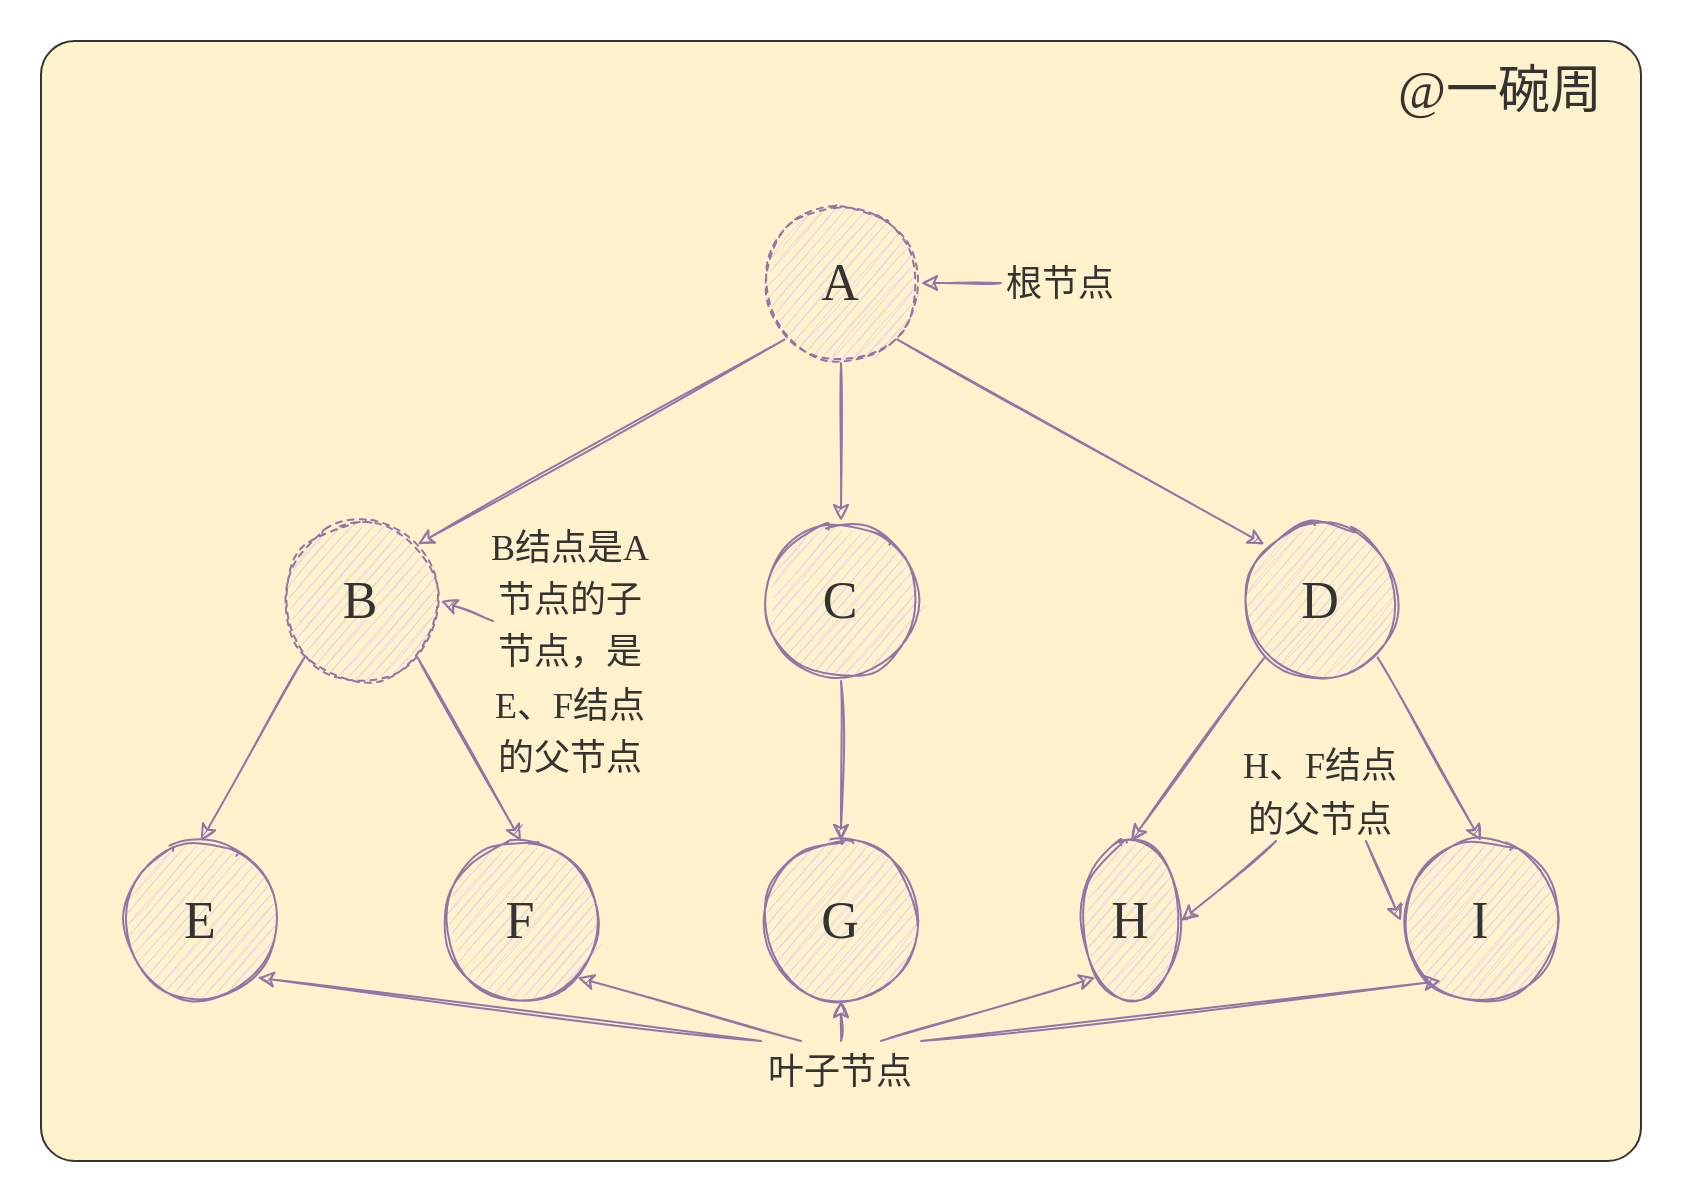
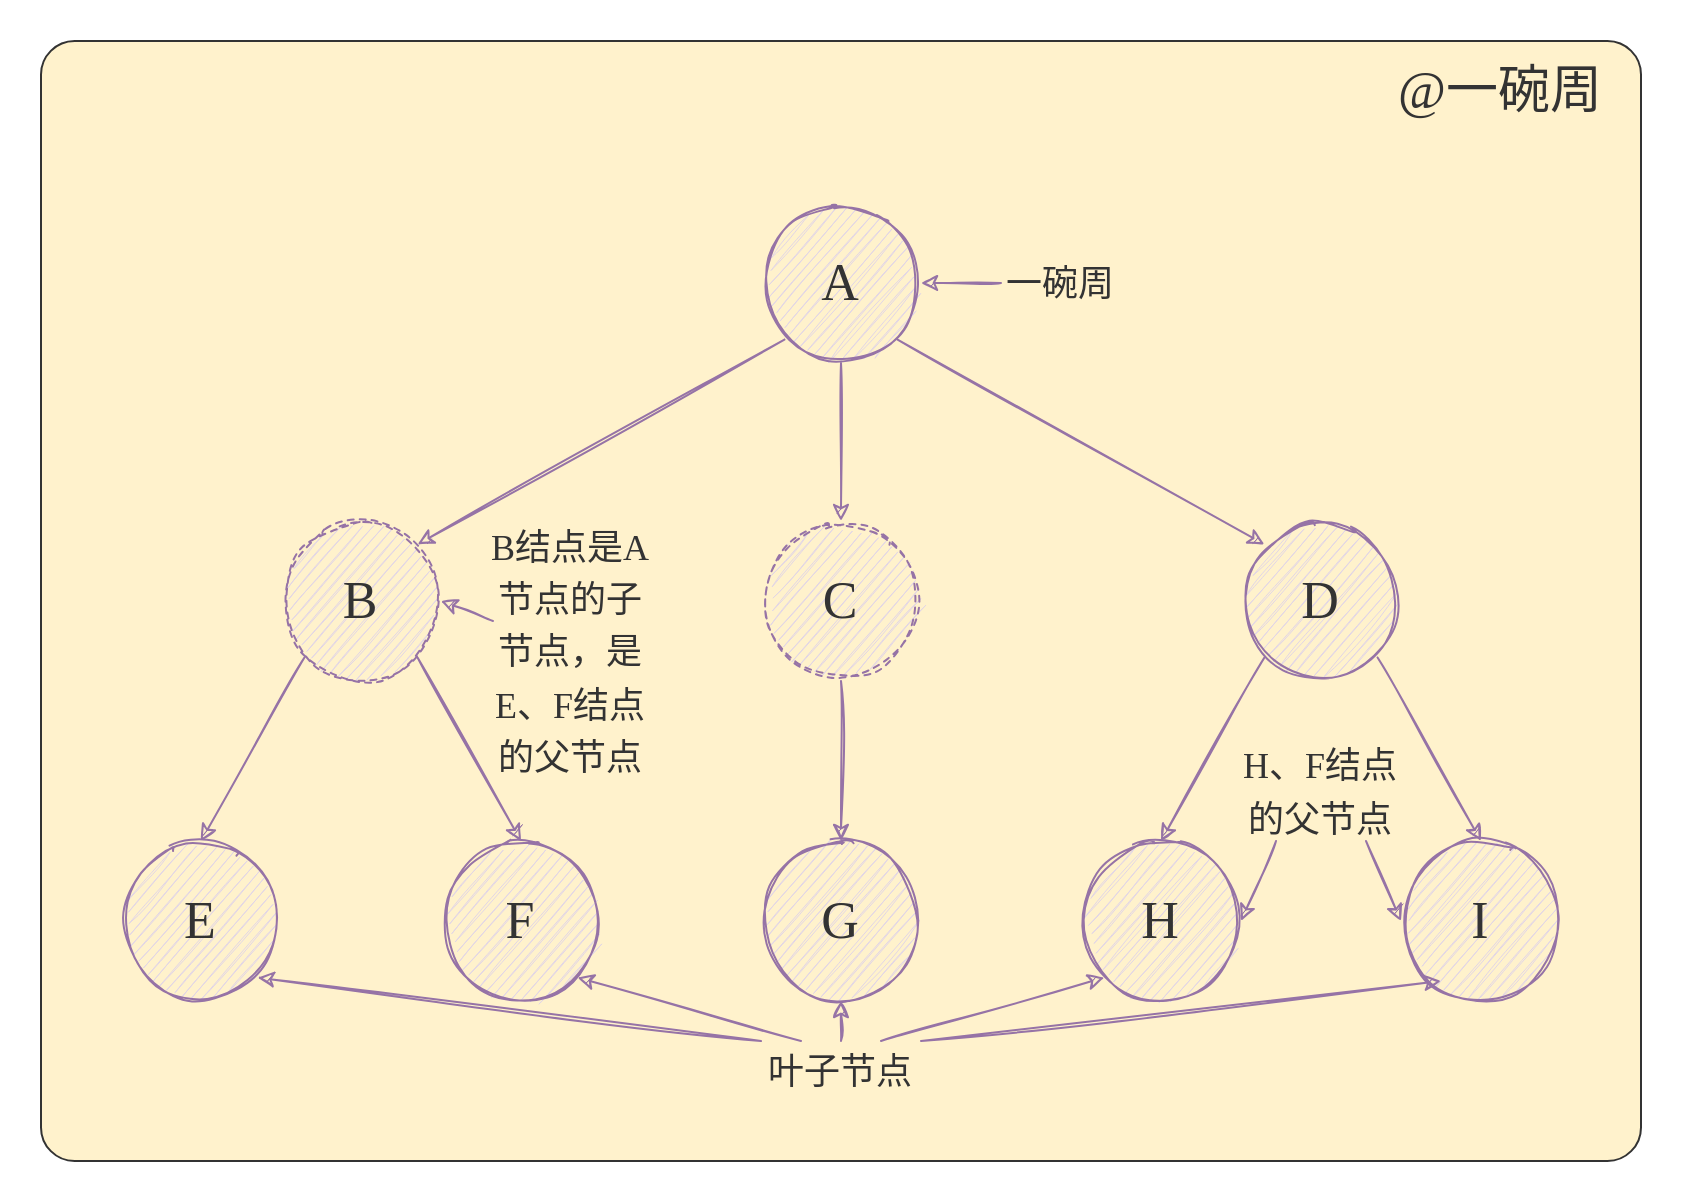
  <mxCell id="0" />
  <mxCell id="1" parent="0" />
  <mxCell id="2" value="" style="rounded=1;whiteSpace=wrap;html=1;sketch=0;fillStyle=auto;fontFamily=Comic Sans MS;fontSize=26;strokeColor=#333333;fillColor=#fff2cc;arcSize=3;" parent="1" vertex="1"><mxGeometry x="20" y="20" width="800" height="560" as="geometry" /></mxCell>
  <mxCell id="3" style="edgeStyle=orthogonalEdgeStyle;rounded=0;orthogonalLoop=1;jettySize=auto;html=1;exitX=0.5;exitY=1;exitDx=0;exitDy=0;fillColor=#e1d5e7;strokeColor=#9673a6;sketch=1;" parent="1" source="6" target="11" edge="1"><mxGeometry relative="1" as="geometry" /></mxCell>
  <mxCell id="4" style="rounded=0;sketch=1;orthogonalLoop=1;jettySize=auto;html=1;exitX=0;exitY=1;exitDx=0;exitDy=0;entryX=1;entryY=0;entryDx=0;entryDy=0;strokeColor=#9673A6;" parent="1" source="6" target="9" edge="1"><mxGeometry relative="1" as="geometry" /></mxCell>
  <mxCell id="5" style="edgeStyle=none;rounded=0;sketch=1;orthogonalLoop=1;jettySize=auto;html=1;exitX=1;exitY=1;exitDx=0;exitDy=0;entryX=0;entryY=0;entryDx=0;entryDy=0;strokeColor=#9673A6;" parent="1" source="6" target="14" edge="1"><mxGeometry relative="1" as="geometry" /></mxCell>
- <mxCell id="6" value="&lt;font style=&quot;font-size: 26px&quot; face=&quot;Comic Sans MS&quot; color=&quot;#333333&quot;&gt;A&lt;/font&gt;" style="ellipse;whiteSpace=wrap;html=1;fillColor=#e1d5e7;strokeColor=#9673a6;sketch=1;fillStyle=auto;dashed=1;" parent="1" vertex="1"><mxGeometry x="380" y="101" width="80" height="80" as="geometry" /></mxCell>
+ <mxCell id="6" value="&lt;font style=&quot;font-size: 26px&quot; face=&quot;Comic Sans MS&quot; color=&quot;#333333&quot;&gt;A&lt;/font&gt;" style="ellipse;whiteSpace=wrap;html=1;fillColor=#e1d5e7;strokeColor=#9673a6;sketch=1;fillStyle=auto;" parent="1" vertex="1"><mxGeometry x="380" y="101" width="80" height="80" as="geometry" /></mxCell>
  <mxCell id="7" style="edgeStyle=none;rounded=0;sketch=1;orthogonalLoop=1;jettySize=auto;html=1;exitX=1;exitY=1;exitDx=0;exitDy=0;strokeColor=#9673A6;entryX=0.5;entryY=0;entryDx=0;entryDy=0;" parent="1" source="9" target="16" edge="1"><mxGeometry relative="1" as="geometry" /></mxCell>
  <mxCell id="8" style="edgeStyle=none;rounded=0;sketch=1;orthogonalLoop=1;jettySize=auto;html=1;exitX=0;exitY=1;exitDx=0;exitDy=0;entryX=0.5;entryY=0;entryDx=0;entryDy=0;strokeColor=#9673A6;" parent="1" source="9" target="15" edge="1"><mxGeometry relative="1" as="geometry" /></mxCell>
  <mxCell id="9" value="&lt;span style=&quot;color: rgb(51 , 51 , 51) ; font-family: &amp;#34;comic sans ms&amp;#34; ; font-size: 26px&quot;&gt;B&lt;/span&gt;" style="ellipse;whiteSpace=wrap;html=1;fillColor=#e1d5e7;strokeColor=#9673a6;sketch=1;fillStyle=auto;dashed=1;" parent="1" vertex="1"><mxGeometry x="140" y="260" width="80" height="80" as="geometry" /></mxCell>
  <mxCell id="10" style="edgeStyle=none;rounded=0;sketch=1;orthogonalLoop=1;jettySize=auto;html=1;exitX=0.5;exitY=1;exitDx=0;exitDy=0;strokeColor=#9673A6;" parent="1" source="11" target="17" edge="1"><mxGeometry relative="1" as="geometry" /></mxCell>
- <mxCell id="11" value="&lt;span style=&quot;color: rgb(51 , 51 , 51) ; font-family: &amp;#34;comic sans ms&amp;#34; ; font-size: 26px&quot;&gt;C&lt;/span&gt;" style="ellipse;whiteSpace=wrap;html=1;fillColor=#e1d5e7;strokeColor=#9673a6;sketch=1;fillStyle=auto;" parent="1" vertex="1"><mxGeometry x="380" y="260" width="80" height="80" as="geometry" /></mxCell>
+ <mxCell id="11" value="&lt;span style=&quot;color: rgb(51 , 51 , 51) ; font-family: &amp;#34;comic sans ms&amp;#34; ; font-size: 26px&quot;&gt;C&lt;/span&gt;" style="ellipse;whiteSpace=wrap;html=1;fillColor=#e1d5e7;strokeColor=#9673a6;sketch=1;fillStyle=auto;dashed=1;" parent="1" vertex="1"><mxGeometry x="380" y="260" width="80" height="80" as="geometry" /></mxCell>
  <mxCell id="12" style="edgeStyle=none;rounded=0;sketch=1;orthogonalLoop=1;jettySize=auto;html=1;exitX=0;exitY=1;exitDx=0;exitDy=0;entryX=0.5;entryY=0;entryDx=0;entryDy=0;strokeColor=#9673A6;" parent="1" source="14" target="18" edge="1"><mxGeometry relative="1" as="geometry" /></mxCell>
  <mxCell id="13" style="edgeStyle=none;rounded=0;sketch=1;orthogonalLoop=1;jettySize=auto;html=1;exitX=1;exitY=1;exitDx=0;exitDy=0;entryX=0.5;entryY=0;entryDx=0;entryDy=0;strokeColor=#9673A6;" parent="1" source="14" target="19" edge="1"><mxGeometry relative="1" as="geometry" /></mxCell>
  <mxCell id="14" value="&lt;span style=&quot;color: rgb(51 , 51 , 51) ; font-family: &amp;#34;comic sans ms&amp;#34; ; font-size: 26px&quot;&gt;D&lt;/span&gt;" style="ellipse;whiteSpace=wrap;html=1;fillColor=#e1d5e7;strokeColor=#9673a6;sketch=1;fillStyle=auto;" parent="1" vertex="1"><mxGeometry x="620" y="260" width="80" height="80" as="geometry" /></mxCell>
  <mxCell id="15" value="&lt;span style=&quot;color: rgb(51 , 51 , 51) ; font-family: &amp;#34;comic sans ms&amp;#34; ; font-size: 26px&quot;&gt;E&lt;/span&gt;" style="ellipse;whiteSpace=wrap;html=1;fillColor=#e1d5e7;strokeColor=#9673a6;sketch=1;fillStyle=auto;" parent="1" vertex="1"><mxGeometry x="60" y="420" width="80" height="80" as="geometry" /></mxCell>
  <mxCell id="16" value="&lt;span style=&quot;color: rgb(51 , 51 , 51) ; font-family: &amp;#34;comic sans ms&amp;#34; ; font-size: 26px&quot;&gt;F&lt;/span&gt;" style="ellipse;whiteSpace=wrap;html=1;fillColor=#e1d5e7;strokeColor=#9673a6;sketch=1;fillStyle=auto;" parent="1" vertex="1"><mxGeometry x="220" y="420" width="80" height="80" as="geometry" /></mxCell>
  <mxCell id="17" value="&lt;span style=&quot;color: rgb(51 , 51 , 51) ; font-family: &amp;#34;comic sans ms&amp;#34; ; font-size: 26px&quot;&gt;G&lt;/span&gt;" style="ellipse;whiteSpace=wrap;html=1;fillColor=#e1d5e7;strokeColor=#9673a6;sketch=1;fillStyle=auto;" parent="1" vertex="1"><mxGeometry x="380" y="420" width="80" height="80" as="geometry" /></mxCell>
- <mxCell id="18" value="&lt;span style=&quot;color: rgb(51 , 51 , 51) ; font-family: &amp;#34;comic sans ms&amp;#34; ; font-size: 26px&quot;&gt;H&lt;/span&gt;" style="ellipse;whiteSpace=wrap;html=1;fillColor=#e1d5e7;strokeColor=#9673a6;sketch=1;fillStyle=auto;" parent="1" vertex="1"><mxGeometry x="540" y="420" width="50" height="80" as="geometry" /></mxCell>
+ <mxCell id="18" value="&lt;span style=&quot;color: rgb(51 , 51 , 51) ; font-family: &amp;#34;comic sans ms&amp;#34; ; font-size: 26px&quot;&gt;H&lt;/span&gt;" style="ellipse;whiteSpace=wrap;html=1;fillColor=#e1d5e7;strokeColor=#9673a6;sketch=1;fillStyle=auto;" parent="1" vertex="1"><mxGeometry x="540" y="420" width="80" height="80" as="geometry" /></mxCell>
  <mxCell id="19" value="&lt;span style=&quot;color: rgb(51 , 51 , 51) ; font-family: &amp;#34;comic sans ms&amp;#34; ; font-size: 26px&quot;&gt;I&lt;/span&gt;" style="ellipse;whiteSpace=wrap;html=1;fillColor=#e1d5e7;strokeColor=#9673a6;sketch=1;fillStyle=auto;" parent="1" vertex="1"><mxGeometry x="700" y="420" width="80" height="80" as="geometry" /></mxCell>
  <mxCell id="20" value="@一碗周" style="text;html=1;strokeColor=none;fillColor=none;align=center;verticalAlign=middle;whiteSpace=wrap;rounded=0;sketch=1;fillStyle=auto;fontFamily=Comic Sans MS;fontSize=26;fontColor=#333333;" parent="1" vertex="1"><mxGeometry x="690" y="30" width="120" height="30" as="geometry" /></mxCell>
  <mxCell id="21" style="edgeStyle=none;rounded=0;sketch=1;orthogonalLoop=1;jettySize=auto;html=1;exitX=0;exitY=0.5;exitDx=0;exitDy=0;fontFamily=Comic Sans MS;fontSize=18;fontColor=#333333;strokeColor=#9673A6;" edge="1" parent="1" source="22" target="6"><mxGeometry relative="1" as="geometry" /></mxCell>
- <mxCell id="22" value="&lt;font style=&quot;font-size: 18px&quot;&gt;根节点&lt;/font&gt;" style="text;html=1;strokeColor=none;fillColor=none;align=center;verticalAlign=middle;whiteSpace=wrap;rounded=0;sketch=0;fillStyle=auto;fontFamily=Comic Sans MS;fontSize=22;fontColor=#333333;" vertex="1" parent="1"><mxGeometry x="500" y="126" width="60" height="30" as="geometry" /></mxCell>
+ <mxCell id="22" value="&lt;font style=&quot;font-size: 18px&quot;&gt;一碗周&lt;/font&gt;" style="text;html=1;strokeColor=none;fillColor=none;align=center;verticalAlign=middle;whiteSpace=wrap;rounded=0;sketch=0;fillStyle=auto;fontFamily=Comic Sans MS;fontSize=22;fontColor=#333333;" vertex="1" parent="1"><mxGeometry x="500" y="126" width="60" height="30" as="geometry" /></mxCell>
  <mxCell id="23" style="edgeStyle=none;rounded=0;sketch=1;orthogonalLoop=1;jettySize=auto;html=1;entryX=1;entryY=0.5;entryDx=0;entryDy=0;fontFamily=Comic Sans MS;fontSize=18;fontColor=#333333;strokeColor=#9673A6;" edge="1" parent="1" source="24" target="9"><mxGeometry relative="1" as="geometry" /></mxCell>
  <mxCell id="24" value="&lt;font style=&quot;font-size: 18px&quot;&gt;B结点是A节点的子节点，是E、F结点的父节点&lt;/font&gt;" style="text;html=1;strokeColor=none;fillColor=none;align=center;verticalAlign=middle;whiteSpace=wrap;rounded=0;sketch=0;fillStyle=auto;fontFamily=Comic Sans MS;fontSize=22;fontColor=#333333;" vertex="1" parent="1"><mxGeometry x="240" y="310" width="90" height="30" as="geometry" /></mxCell>
  <mxCell id="25" style="edgeStyle=none;rounded=0;sketch=1;orthogonalLoop=1;jettySize=auto;html=1;exitX=0;exitY=0;exitDx=0;exitDy=0;entryX=1;entryY=1;entryDx=0;entryDy=0;fontFamily=Comic Sans MS;fontSize=18;fontColor=#333333;strokeColor=#9673A6;" edge="1" parent="1" source="30" target="15"><mxGeometry relative="1" as="geometry" /></mxCell>
  <mxCell id="26" style="edgeStyle=none;rounded=0;sketch=1;orthogonalLoop=1;jettySize=auto;html=1;exitX=0.25;exitY=0;exitDx=0;exitDy=0;entryX=1;entryY=1;entryDx=0;entryDy=0;fontFamily=Comic Sans MS;fontSize=18;fontColor=#333333;strokeColor=#9673A6;" edge="1" parent="1" source="30" target="16"><mxGeometry relative="1" as="geometry" /></mxCell>
  <mxCell id="27" style="edgeStyle=none;rounded=0;sketch=1;orthogonalLoop=1;jettySize=auto;html=1;exitX=0.5;exitY=0;exitDx=0;exitDy=0;entryX=0.5;entryY=1;entryDx=0;entryDy=0;fontFamily=Comic Sans MS;fontSize=18;fontColor=#333333;strokeColor=#9673A6;" edge="1" parent="1" source="30" target="17"><mxGeometry relative="1" as="geometry" /></mxCell>
  <mxCell id="28" style="edgeStyle=none;rounded=0;sketch=1;orthogonalLoop=1;jettySize=auto;html=1;exitX=0.75;exitY=0;exitDx=0;exitDy=0;entryX=0;entryY=1;entryDx=0;entryDy=0;fontFamily=Comic Sans MS;fontSize=18;fontColor=#333333;strokeColor=#9673A6;" edge="1" parent="1" source="30" target="18"><mxGeometry relative="1" as="geometry" /></mxCell>
  <mxCell id="29" style="edgeStyle=none;rounded=0;sketch=1;orthogonalLoop=1;jettySize=auto;html=1;exitX=1;exitY=0;exitDx=0;exitDy=0;entryX=0.25;entryY=0.875;entryDx=0;entryDy=0;entryPerimeter=0;fontFamily=Comic Sans MS;fontSize=18;fontColor=#333333;strokeColor=#9673A6;" edge="1" parent="1" source="30" target="19"><mxGeometry relative="1" as="geometry" /></mxCell>
  <mxCell id="30" value="&lt;font style=&quot;font-size: 18px&quot;&gt;叶子节点&lt;/font&gt;" style="text;html=1;strokeColor=none;fillColor=none;align=center;verticalAlign=middle;whiteSpace=wrap;rounded=0;sketch=0;fillStyle=auto;fontFamily=Comic Sans MS;fontSize=22;fontColor=#333333;" vertex="1" parent="1"><mxGeometry x="380" y="520" width="80" height="30" as="geometry" /></mxCell>
  <mxCell id="31" style="edgeStyle=none;rounded=0;sketch=1;orthogonalLoop=1;jettySize=auto;html=1;exitX=0.25;exitY=1;exitDx=0;exitDy=0;entryX=1;entryY=0.5;entryDx=0;entryDy=0;fontFamily=Comic Sans MS;fontSize=18;fontColor=#333333;strokeColor=#9673A6;" edge="1" parent="1" source="33" target="18"><mxGeometry relative="1" as="geometry" /></mxCell>
  <mxCell id="32" style="edgeStyle=none;rounded=0;sketch=1;orthogonalLoop=1;jettySize=auto;html=1;exitX=0.75;exitY=1;exitDx=0;exitDy=0;entryX=0;entryY=0.5;entryDx=0;entryDy=0;fontFamily=Comic Sans MS;fontSize=18;fontColor=#333333;strokeColor=#9673A6;" edge="1" parent="1" source="33" target="19"><mxGeometry relative="1" as="geometry" /></mxCell>
  <mxCell id="33" value="&lt;font style=&quot;font-size: 18px&quot;&gt;H、F结点的父节点&lt;/font&gt;" style="text;html=1;strokeColor=none;fillColor=none;align=center;verticalAlign=middle;whiteSpace=wrap;rounded=0;sketch=0;fillStyle=auto;fontFamily=Comic Sans MS;fontSize=22;fontColor=#333333;" vertex="1" parent="1"><mxGeometry x="615" y="370" width="90" height="50" as="geometry" /></mxCell>
  <mxCell id="34" style="edgeStyle=none;rounded=0;sketch=1;orthogonalLoop=1;jettySize=auto;html=1;exitX=0.75;exitY=1;exitDx=0;exitDy=0;fontFamily=Comic Sans MS;fontSize=18;fontColor=#333333;strokeColor=#9673A6;" edge="1" parent="1" source="33" target="33"><mxGeometry relative="1" as="geometry" /></mxCell>
